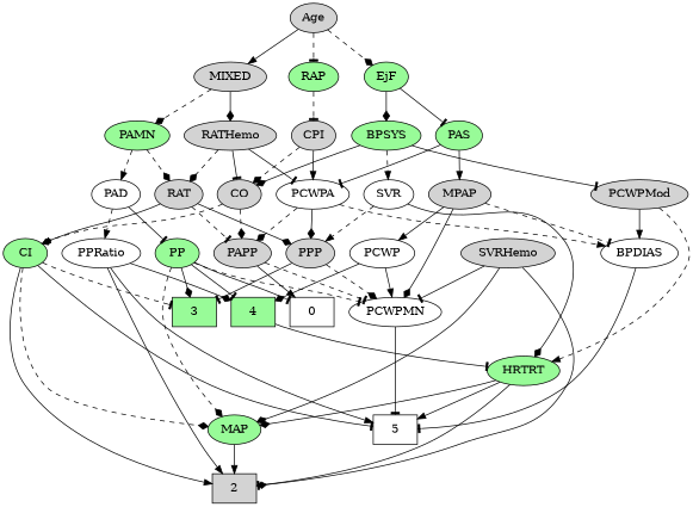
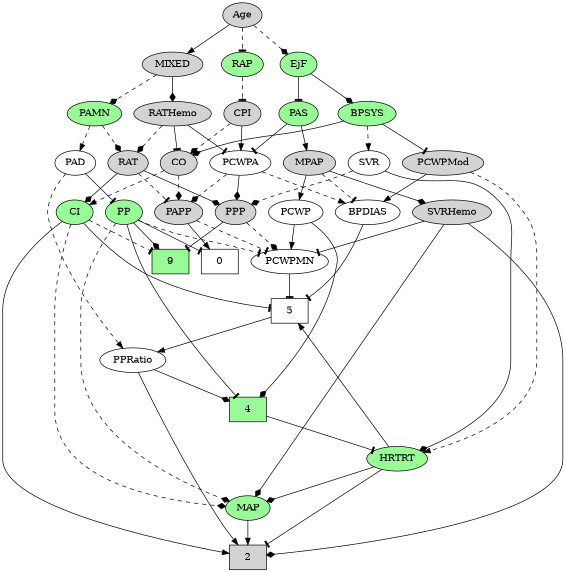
  strict digraph {
    node [fillcolor=lightgrey style=filled]
    edge [arrowhead=diamond style=solid]
    n1 [fillcolor=white height=0.5 label=0 shape=box width=0.75]
    2 [height=0.5 shape=box width=0.75]
-   3 [fillcolor=palegreen height=0.5 shape=box width=0.75]
+   3 [fillcolor=palegreen height=0.5 shape=box width=0.75 label=9]
    4 [fillcolor=palegreen height=0.5 shape=box width=0.75]
    HRTRT [fillcolor=palegreen height=0.5 width=1.1013]
    5 [fillcolor=white height=0.5 shape=box width=0.75]
    Age [height=0.5 width=0.75]
    EjF [fillcolor=palegreen height=0.5 width=0.75]
    RAP [fillcolor=palegreen height=0.5 width=0.77632]
    MIXED [height=0.5 width=1.1193]
    BPSYS [fillcolor=palegreen height=0.5 width=1.0471]
    PAS [fillcolor=palegreen height=0.5 width=0.75]
    CPI [height=0.5 width=0.75]
    PAMN [fillcolor=palegreen height=0.5 width=1.011]
    RATHemo [height=0.5 width=1.3721]
    CO [height=0.5 width=0.75]
    SVR [fillcolor=white height=0.5 width=0.77632]
    PCWPMod [height=0.5 width=1.4443]
    MPAP [height=0.5 width=0.97491]
    PCWPA [fillcolor=white height=0.5 width=1.1555]
    PAD [fillcolor=white height=0.5 width=0.79437]
    RAT [height=0.5 width=0.75827]
    CI [fillcolor=palegreen height=0.5 width=0.75]
    PAPP [height=0.5 width=0.88464]
    PPP [height=0.5 width=0.75]
    BPDIAS [fillcolor=white height=0.5 width=1.1735]
    SVRHemo [height=0.5 width=1.3902]
    PCWP [fillcolor=white height=0.5 width=0.97491]
    PP [fillcolor=palegreen height=0.5 width=0.75]
    PPRatio [fillcolor=white height=0.5 width=1.1013]
    PCWPMN [fillcolor=white height=0.5 width=1.3902]
    MAP [fillcolor=palegreen height=0.5 width=0.84854]
    4 -> HRTRT [arrowhead=tee]
    HRTRT -> 2 [arrowhead=tee]
    HRTRT -> 5 [arrowhead=normal]
    HRTRT -> MAP
    Age -> EjF [style=dashed]
    Age -> RAP [arrowhead=tee style=dashed]
    Age -> MIXED [arrowhead=normal]
    EjF -> BPSYS
    EjF -> PAS [arrowhead=tee]
    RAP -> CPI [arrowhead=tee style=dashed]
    MIXED -> PAMN [style=dashed]
    MIXED -> RATHemo
    BPSYS -> CO
    BPSYS -> SVR [arrowhead=normal style=dashed]
    BPSYS -> PCWPMod [arrowhead=tee]
    PAS -> MPAP [arrowhead=normal]
    PAS -> PCWPA [arrowhead=tee]
    CPI -> CO [style=dashed]
    CPI -> PCWPA [arrowhead=normal]
    PAMN -> PAD [arrowhead=normal style=dashed]
    PAMN -> RAT [style=dashed]
    RATHemo -> CO [arrowhead=tee]
    RATHemo -> PCWPA [arrowhead=tee]
    RATHemo -> RAT [style=dashed]
    CO -> CI [arrowhead=normal style=dashed]
    CO -> PAPP [style=dashed]
    SVR -> HRTRT
-   SVR -> PPP [arrowhead=normal style=dashed]
+   SVR -> PPP [style=dashed]
    PCWPMod -> HRTRT [arrowhead=normal style=dashed]
    PCWPMod -> BPDIAS [arrowhead=normal]
    MPAP -> BPDIAS [arrowhead=tee style=dashed]
-   MPAP -> PCWPMN
+   MPAP -> SVRHemo
    MPAP -> PCWP [arrowhead=normal]
    PCWPA -> PAPP [style=dashed]
    PCWPA -> PPP
    PCWPA -> BPDIAS [arrowhead=normal style=dashed]
    PAD -> PP [arrowhead=tee]
    PAD -> PPRatio [arrowhead=normal style=dashed]
    RAT -> CI
    RAT -> PAPP [arrowhead=tee style=dashed]
    RAT -> PPP
    CI -> 2 [arrowhead=normal]
    CI -> 3 [arrowhead=tee style=dashed]
    CI -> 5 [arrowhead=tee]
    CI -> MAP [style=dashed]
    PAPP -> n1 [arrowhead=normal]
    PAPP -> PCWPMN [arrowhead=tee style=dashed]
    PPP -> 3 [arrowhead=tee]
    PPP -> PCWPMN [style=dashed]
    BPDIAS -> 5 [arrowhead=tee]
    SVRHemo -> 2
    SVRHemo -> PCWPMN [arrowhead=tee]
    SVRHemo -> MAP
    PCWP -> 4
    PCWP -> PCWPMN [arrowhead=normal]
    PP -> n1 [arrowhead=tee]
    PP -> 3
    PP -> 4 [arrowhead=tee]
    PP -> PCWPMN [arrowhead=tee style=dashed]
    PP -> MAP [style=dashed]
    PPRatio -> 2 [arrowhead=normal]
    PPRatio -> 4
-   PPRatio -> 5 [arrowhead=normal]
+   5 -> PPRatio [arrowhead=normal]
    PCWPMN -> 5 [arrowhead=tee]
    MAP -> 2 [arrowhead=normal]
  }
